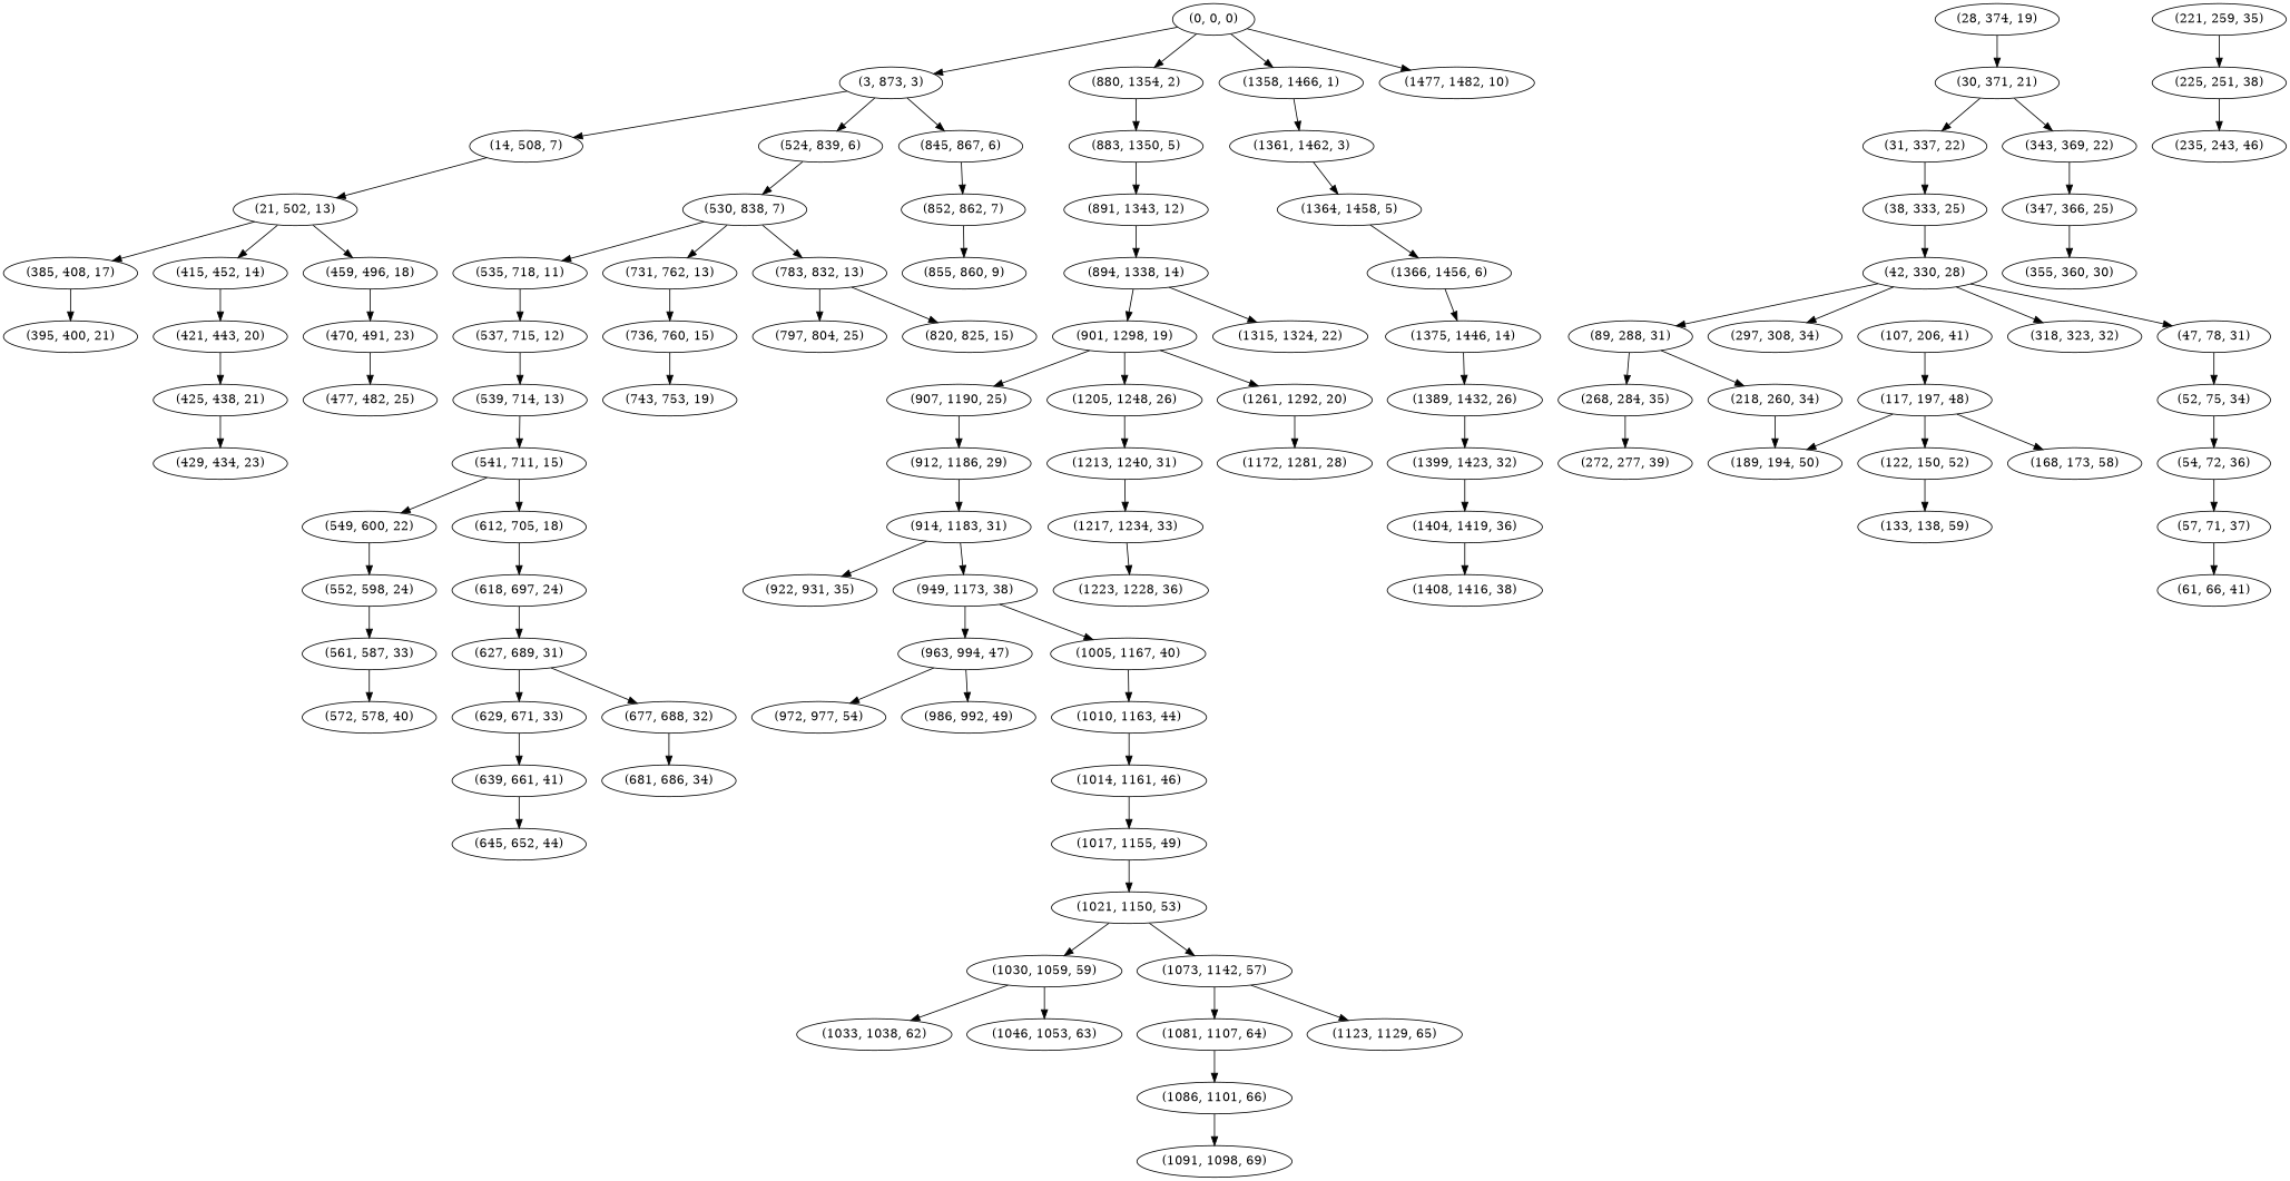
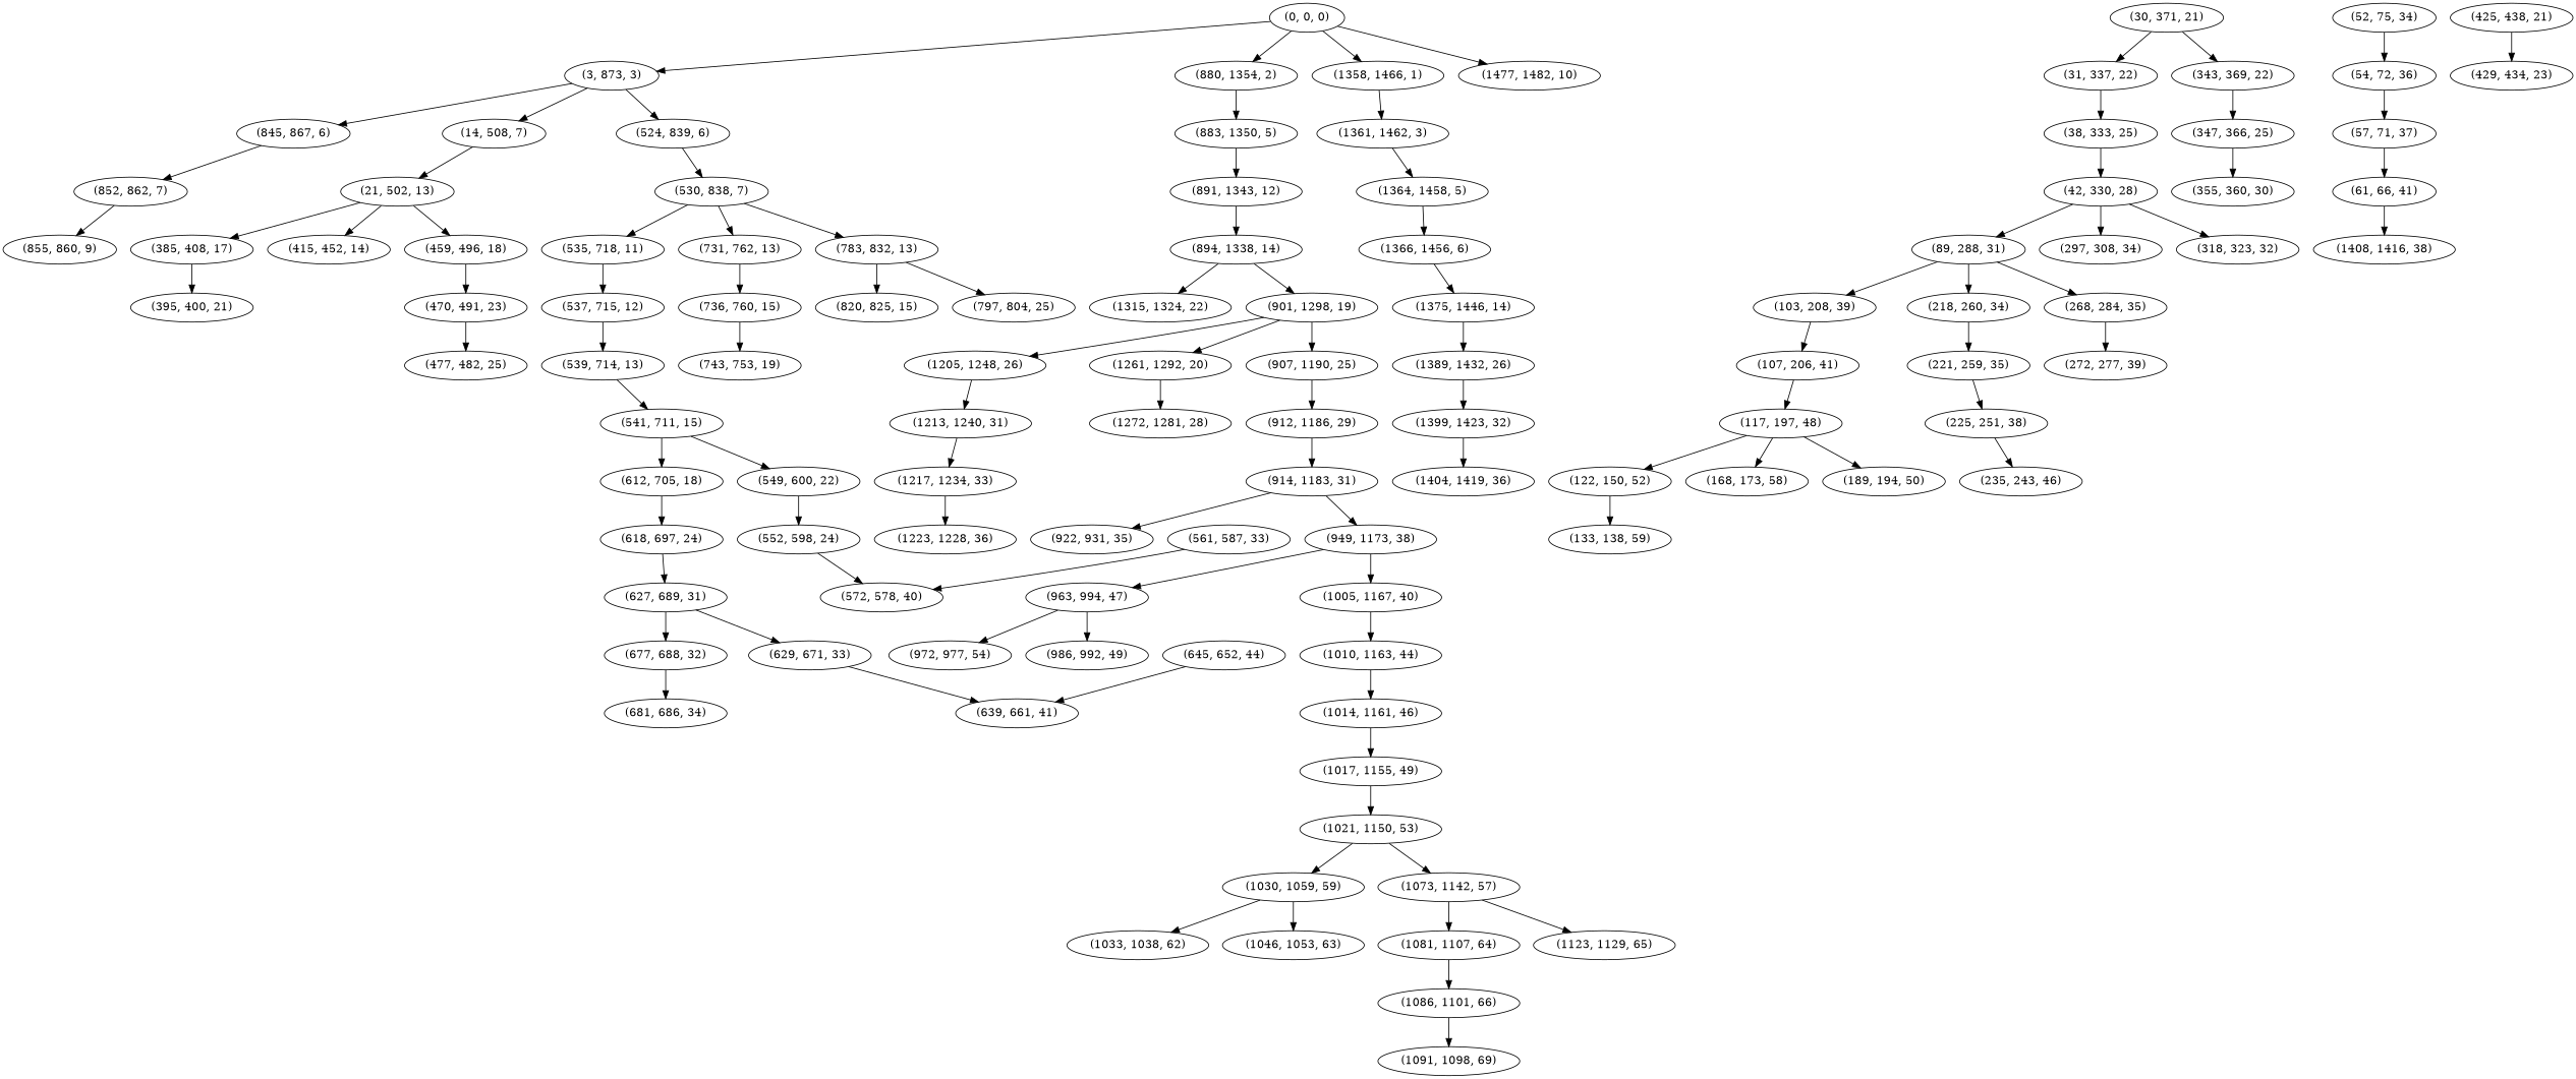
  digraph {
    "(0, 0, 0)"
    "(3, 873, 3)"
    "(880, 1354, 2)"
    "(1358, 1466, 1)"
    "(1477, 1482, 10)"
    "(14, 508, 7)"
    "(524, 839, 6)"
    "(845, 867, 6)"
    "(883, 1350, 5)"
    "(1361, 1462, 3)"
    "(21, 502, 13)"
    "(530, 838, 7)"
    "(852, 862, 7)"
    "(385, 408, 17)"
    "(415, 452, 14)"
    "(459, 496, 18)"
-   "(28, 374, 19)"
    "(30, 371, 21)"
    "(395, 400, 21)"
-   "(421, 443, 20)"
    "(470, 491, 23)"
    "(31, 337, 22)"
    "(343, 369, 22)"
    "(38, 333, 25)"
    "(347, 366, 25)"
    "(42, 330, 28)"
-   "(47, 78, 31)"
    "(89, 288, 31)"
    "(297, 308, 34)"
    "(318, 323, 32)"
    "(52, 75, 34)"
+   "(103, 208, 39)"
    "(218, 260, 34)"
    "(268, 284, 35)"
    "(54, 72, 36)"
    "(57, 71, 37)"
    "(61, 66, 41)"
    "(107, 206, 41)"
    "(221, 259, 35)"
    "(272, 277, 39)"
    "(117, 197, 48)"
    "(122, 150, 52)"
    "(168, 173, 58)"
    "(189, 194, 50)"
    "(133, 138, 59)"
    "(225, 251, 38)"
    "(235, 243, 46)"
    "(355, 360, 30)"
    "(425, 438, 21)"
    "(429, 434, 23)"
    "(477, 482, 25)"
    "(535, 718, 11)"
    "(731, 762, 13)"
    "(783, 832, 13)"
    "(537, 715, 12)"
    "(736, 760, 15)"
    "(797, 804, 25)"
    "(820, 825, 15)"
    "(539, 714, 13)"
    "(541, 711, 15)"
    "(549, 600, 22)"
    "(612, 705, 18)"
    "(552, 598, 24)"
    "(618, 697, 24)"
    "(561, 587, 33)"
    "(572, 578, 40)"
    "(627, 689, 31)"
    "(629, 671, 33)"
    "(677, 688, 32)"
    "(639, 661, 41)"
    "(681, 686, 34)"
    "(645, 652, 44)"
    "(743, 753, 19)"
    "(855, 860, 9)"
    "(891, 1343, 12)"
    "(894, 1338, 14)"
    "(901, 1298, 19)"
    "(1315, 1324, 22)"
    "(907, 1190, 25)"
    "(1205, 1248, 26)"
    "(1261, 1292, 20)"
    "(912, 1186, 29)"
    "(1213, 1240, 31)"
-   "(1272, 1281, 28)" [label="(1172, 1281, 28)"]
+   "(1272, 1281, 28)"
    "(914, 1183, 31)"
    "(922, 931, 35)"
    "(949, 1173, 38)"
    "(963, 994, 47)"
    "(1005, 1167, 40)"
    "(972, 977, 54)"
    "(986, 992, 49)"
    "(1010, 1163, 44)"
    "(1014, 1161, 46)"
    "(1017, 1155, 49)"
    "(1021, 1150, 53)"
    "(1030, 1059, 59)"
    "(1073, 1142, 57)"
    "(1033, 1038, 62)"
    "(1046, 1053, 63)"
    "(1081, 1107, 64)"
    "(1123, 1129, 65)"
    "(1086, 1101, 66)"
    "(1091, 1098, 69)"
    "(1217, 1234, 33)"
    "(1223, 1228, 36)"
    "(1364, 1458, 5)"
    "(1366, 1456, 6)"
    "(1375, 1446, 14)"
    "(1389, 1432, 26)"
    "(1399, 1423, 32)"
    "(1404, 1419, 36)"
    "(1408, 1416, 38)"
    "(0, 0, 0)" -> "(3, 873, 3)"
    "(0, 0, 0)" -> "(880, 1354, 2)"
    "(0, 0, 0)" -> "(1358, 1466, 1)"
    "(0, 0, 0)" -> "(1477, 1482, 10)"
    "(3, 873, 3)" -> "(14, 508, 7)"
    "(3, 873, 3)" -> "(524, 839, 6)"
    "(3, 873, 3)" -> "(845, 867, 6)"
    "(880, 1354, 2)" -> "(883, 1350, 5)"
    "(1358, 1466, 1)" -> "(1361, 1462, 3)"
    "(14, 508, 7)" -> "(21, 502, 13)"
    "(524, 839, 6)" -> "(530, 838, 7)"
    "(845, 867, 6)" -> "(852, 862, 7)"
    "(883, 1350, 5)" -> "(891, 1343, 12)"
    "(1361, 1462, 3)" -> "(1364, 1458, 5)"
    "(21, 502, 13)" -> "(385, 408, 17)"
    "(21, 502, 13)" -> "(415, 452, 14)"
    "(21, 502, 13)" -> "(459, 496, 18)"
    "(530, 838, 7)" -> "(535, 718, 11)"
    "(530, 838, 7)" -> "(731, 762, 13)"
    "(530, 838, 7)" -> "(783, 832, 13)"
    "(852, 862, 7)" -> "(855, 860, 9)"
    "(385, 408, 17)" -> "(395, 400, 21)"
-   "(415, 452, 14)" -> "(421, 443, 20)"
    "(459, 496, 18)" -> "(470, 491, 23)"
-   "(28, 374, 19)" -> "(30, 371, 21)"
    "(30, 371, 21)" -> "(31, 337, 22)"
    "(30, 371, 21)" -> "(343, 369, 22)"
-   "(421, 443, 20)" -> "(425, 438, 21)"
    "(470, 491, 23)" -> "(477, 482, 25)"
    "(31, 337, 22)" -> "(38, 333, 25)"
    "(343, 369, 22)" -> "(347, 366, 25)"
    "(38, 333, 25)" -> "(42, 330, 28)"
    "(347, 366, 25)" -> "(355, 360, 30)"
-   "(42, 330, 28)" -> "(47, 78, 31)"
    "(42, 330, 28)" -> "(89, 288, 31)"
    "(42, 330, 28)" -> "(297, 308, 34)"
    "(42, 330, 28)" -> "(318, 323, 32)"
-   "(47, 78, 31)" -> "(52, 75, 34)"
+   "(89, 288, 31)" -> "(103, 208, 39)"
    "(89, 288, 31)" -> "(218, 260, 34)"
    "(89, 288, 31)" -> "(268, 284, 35)"
    "(52, 75, 34)" -> "(54, 72, 36)"
-   "(218, 260, 34)" -> "(189, 194, 50)"
+   "(103, 208, 39)" -> "(107, 206, 41)"
+   "(218, 260, 34)" -> "(221, 259, 35)"
    "(268, 284, 35)" -> "(272, 277, 39)"
    "(54, 72, 36)" -> "(57, 71, 37)"
    "(57, 71, 37)" -> "(61, 66, 41)"
    "(107, 206, 41)" -> "(117, 197, 48)"
    "(221, 259, 35)" -> "(225, 251, 38)"
    "(117, 197, 48)" -> "(122, 150, 52)"
    "(117, 197, 48)" -> "(168, 173, 58)"
    "(117, 197, 48)" -> "(189, 194, 50)"
    "(122, 150, 52)" -> "(133, 138, 59)"
    "(225, 251, 38)" -> "(235, 243, 46)"
    "(425, 438, 21)" -> "(429, 434, 23)"
    "(535, 718, 11)" -> "(537, 715, 12)"
    "(731, 762, 13)" -> "(736, 760, 15)"
    "(783, 832, 13)" -> "(797, 804, 25)"
    "(783, 832, 13)" -> "(820, 825, 15)"
    "(537, 715, 12)" -> "(539, 714, 13)"
    "(736, 760, 15)" -> "(743, 753, 19)"
    "(539, 714, 13)" -> "(541, 711, 15)"
    "(541, 711, 15)" -> "(549, 600, 22)"
    "(541, 711, 15)" -> "(612, 705, 18)"
    "(549, 600, 22)" -> "(552, 598, 24)"
    "(612, 705, 18)" -> "(618, 697, 24)"
-   "(552, 598, 24)" -> "(561, 587, 33)"
+   "(552, 598, 24)" -> "(572, 578, 40)"
    "(618, 697, 24)" -> "(627, 689, 31)"
    "(561, 587, 33)" -> "(572, 578, 40)"
    "(627, 689, 31)" -> "(629, 671, 33)"
    "(627, 689, 31)" -> "(677, 688, 32)"
    "(629, 671, 33)" -> "(639, 661, 41)"
    "(677, 688, 32)" -> "(681, 686, 34)"
-   "(639, 661, 41)" -> "(645, 652, 44)"
+   "(645, 652, 44)" -> "(639, 661, 41)"
    "(891, 1343, 12)" -> "(894, 1338, 14)"
    "(894, 1338, 14)" -> "(901, 1298, 19)"
    "(894, 1338, 14)" -> "(1315, 1324, 22)"
    "(901, 1298, 19)" -> "(907, 1190, 25)"
    "(901, 1298, 19)" -> "(1205, 1248, 26)"
    "(901, 1298, 19)" -> "(1261, 1292, 20)"
    "(907, 1190, 25)" -> "(912, 1186, 29)"
    "(1205, 1248, 26)" -> "(1213, 1240, 31)"
    "(1261, 1292, 20)" -> "(1272, 1281, 28)"
    "(912, 1186, 29)" -> "(914, 1183, 31)"
    "(1213, 1240, 31)" -> "(1217, 1234, 33)"
    "(914, 1183, 31)" -> "(922, 931, 35)"
    "(914, 1183, 31)" -> "(949, 1173, 38)"
    "(949, 1173, 38)" -> "(963, 994, 47)"
    "(949, 1173, 38)" -> "(1005, 1167, 40)"
    "(963, 994, 47)" -> "(972, 977, 54)"
    "(963, 994, 47)" -> "(986, 992, 49)"
    "(1005, 1167, 40)" -> "(1010, 1163, 44)"
    "(1010, 1163, 44)" -> "(1014, 1161, 46)"
    "(1014, 1161, 46)" -> "(1017, 1155, 49)"
    "(1017, 1155, 49)" -> "(1021, 1150, 53)"
    "(1021, 1150, 53)" -> "(1030, 1059, 59)"
    "(1021, 1150, 53)" -> "(1073, 1142, 57)"
    "(1030, 1059, 59)" -> "(1033, 1038, 62)"
    "(1030, 1059, 59)" -> "(1046, 1053, 63)"
    "(1073, 1142, 57)" -> "(1081, 1107, 64)"
    "(1073, 1142, 57)" -> "(1123, 1129, 65)"
    "(1081, 1107, 64)" -> "(1086, 1101, 66)"
    "(1086, 1101, 66)" -> "(1091, 1098, 69)"
    "(1217, 1234, 33)" -> "(1223, 1228, 36)"
    "(1364, 1458, 5)" -> "(1366, 1456, 6)"
    "(1366, 1456, 6)" -> "(1375, 1446, 14)"
    "(1375, 1446, 14)" -> "(1389, 1432, 26)"
    "(1389, 1432, 26)" -> "(1399, 1423, 32)"
    "(1399, 1423, 32)" -> "(1404, 1419, 36)"
-   "(1404, 1419, 36)" -> "(1408, 1416, 38)"
+   "(61, 66, 41)" -> "(1408, 1416, 38)"
  }
